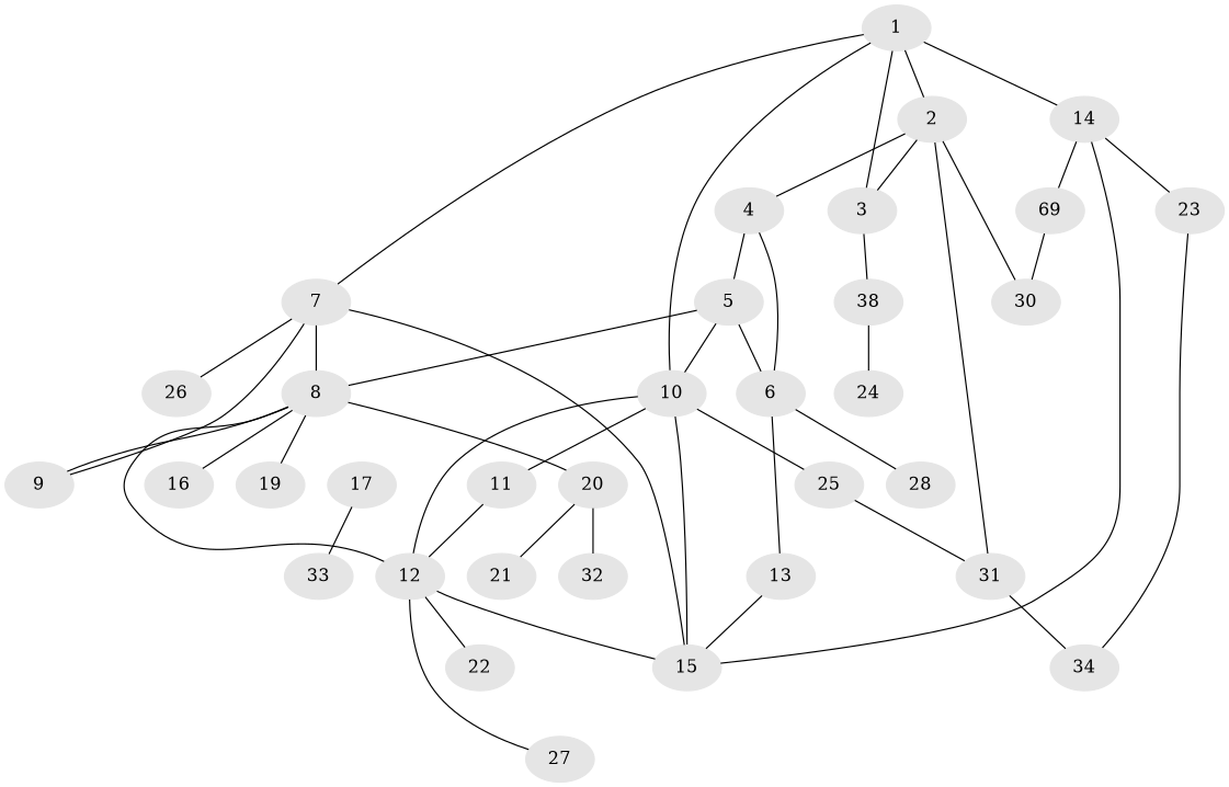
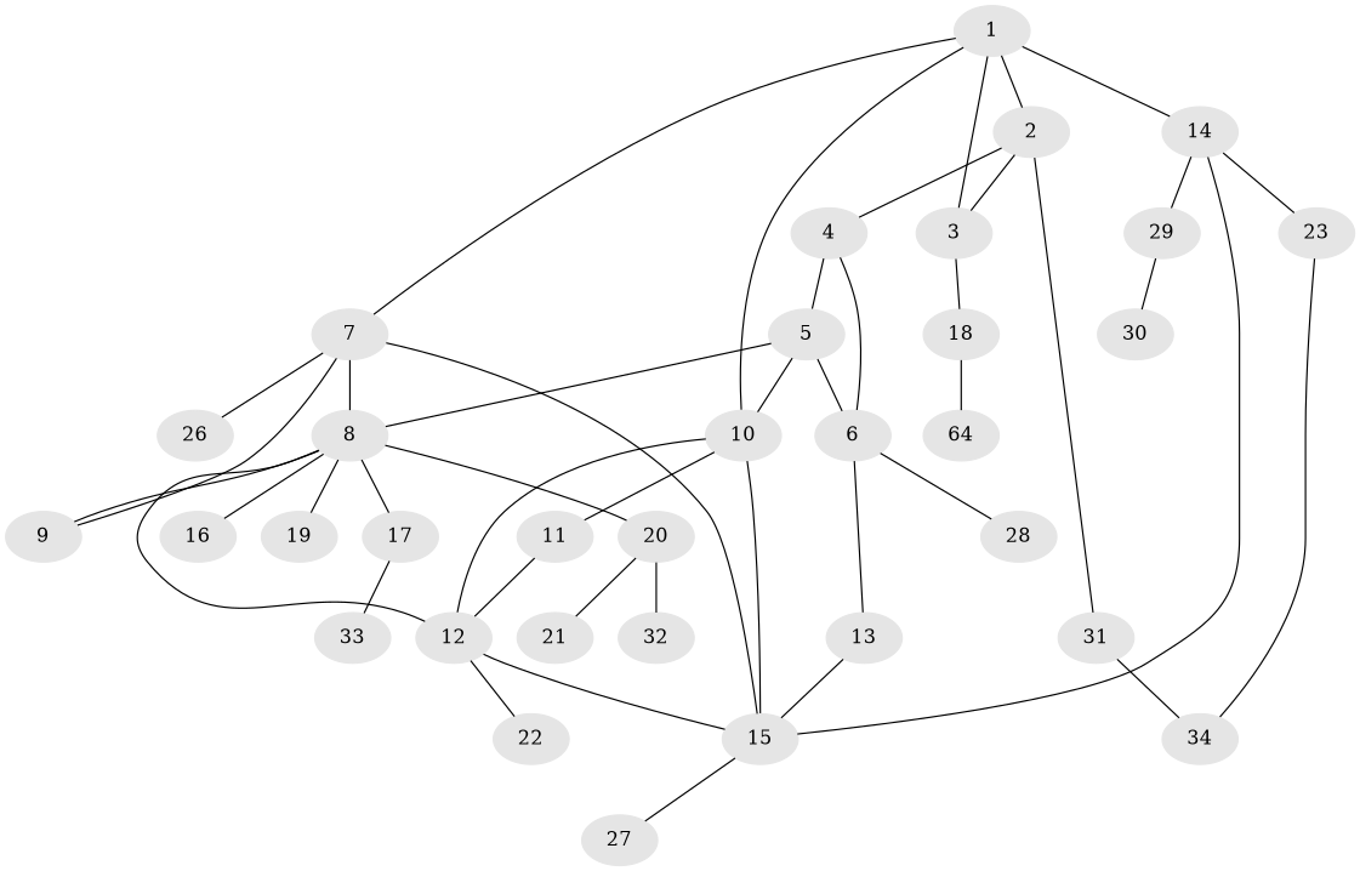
  graph {
    node [color=gray90 style=filled]
    edge [weight=1.0]
    1
    2
    3
    7
    10
    14
    4
    30
    31
-   18 [label=38]
+   18
    8
    9
    15
    26
    12
    11
-   25
    23
-   29 [label=69]
+   29
    5
    6
    34
-   24
+   24 [label=64]
    13
    28
    16
    17
    19
    20
    27
    22
    33
    21
    32
    1 -- 2
    1 -- 3
    1 -- 7
    1 -- 10
    1 -- 14 [weight=2.0]
    2 -- 3
    2 -- 4
-   2 -- 30
    2 -- 31
    3 -- 18
    7 -- 8
    7 -- 9
    7 -- 15
    7 -- 26
    10 -- 15
    10 -- 12
    10 -- 11 [weight=4.0]
-   10 -- 25
    14 -- 15
    14 -- 23 [weight=2.0]
    14 -- 29
    4 -- 5 [weight=2.0]
    4 -- 6
    31 -- 34
    18 -- 24
    8 -- 9
    8 -- 12
    8 -- 16
+   8 -- 17
    8 -- 19
    8 -- 20
-   12 -- 27
+   15 -- 27
    12 -- 15
    12 -- 22
    11 -- 12
-   25 -- 31
    23 -- 34
    29 -- 30
    5 -- 10
    5 -- 8
    5 -- 6
    6 -- 13
    6 -- 28
    13 -- 15
    17 -- 33
    20 -- 21
    20 -- 32
  }
